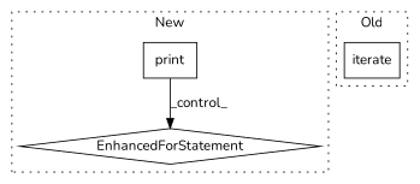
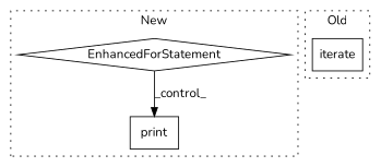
  digraph {
    fontname=Nunito
    node [a=32 shape=box fontname=Nunito]
    n1 [l="6,1" label=print s="1098,1108"]
    n2 [a=70 l="57,2" label=EnhancedForStatement s="998,1086" shape=diamond]
    n3 [l=9 label=iterate s=941]
    subgraph cluster_1 {
      label=New
      style=dotted
      n1
      n2
    }
    subgraph cluster_2 {
      label=Old
      style=dotted
      n3
    }
-   n1 -> n2 [label=_control_ fontname=Nunito]
+   n2 -> n1 [label=_control_ fontname=Nunito]
  }
